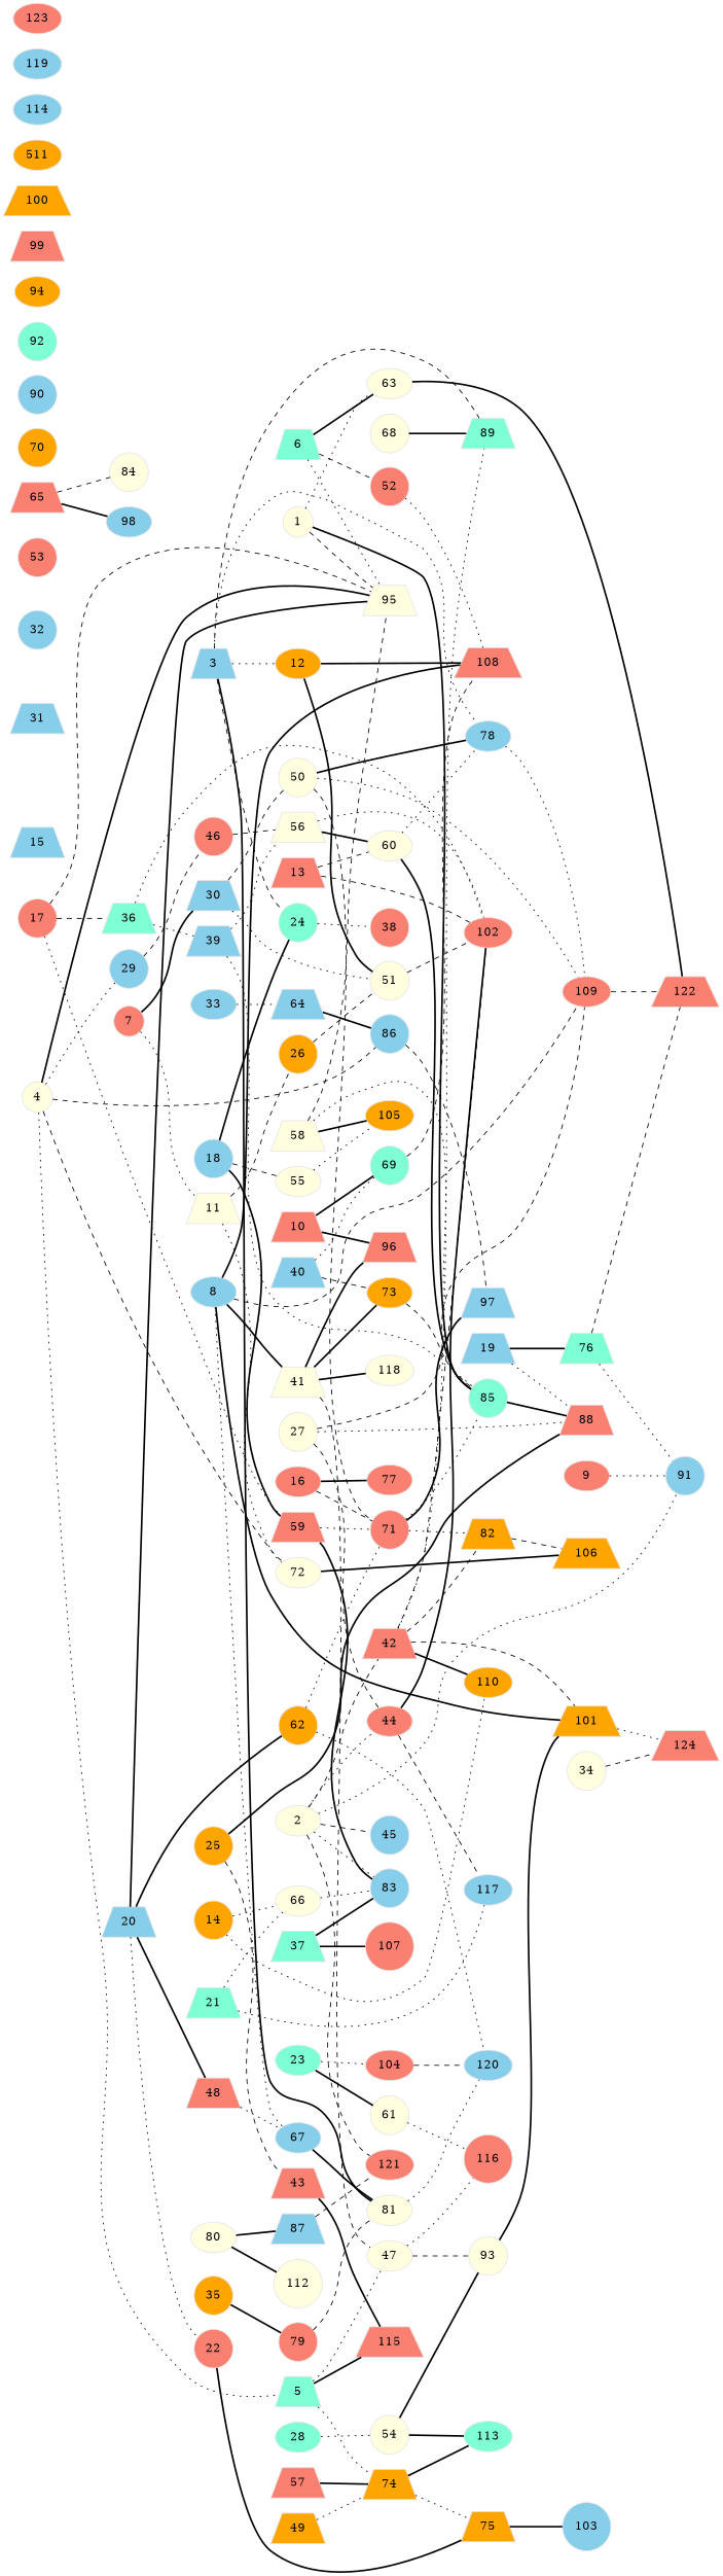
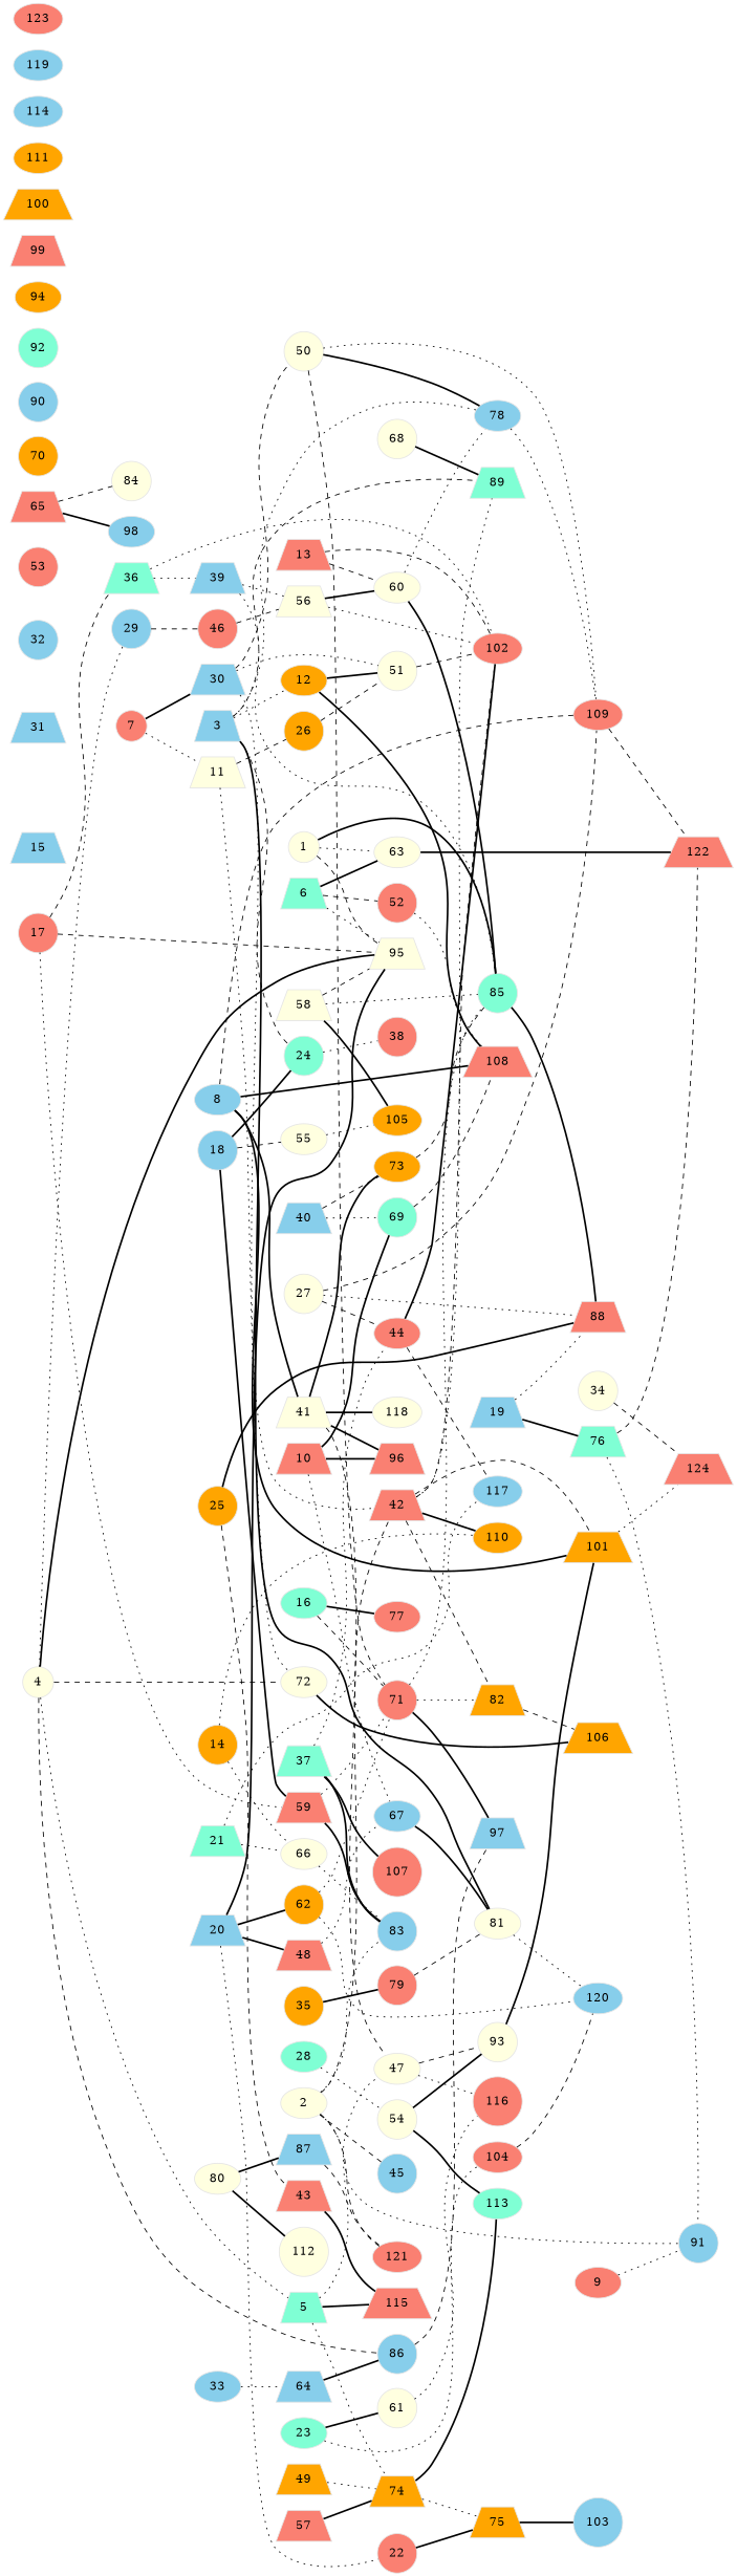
  graph {
    rankdir=LR
    node [color=gray90 fillcolor=salmon shape=trapezium style=filled]
    edge [style=dotted]
    1 [fillcolor=lightyellow shape=circle]
    63 [fillcolor=lightyellow shape=ellipse]
    85 [fillcolor=aquamarine shape=circle]
    95 [fillcolor=lightyellow]
    122
    88
    2 [fillcolor=lightyellow shape=ellipse]
    42
    45 [fillcolor=skyblue shape=circle]
    83 [fillcolor=skyblue shape=circle]
    91 [fillcolor=skyblue shape=circle]
    121 [shape=ellipse]
    89 [fillcolor=aquamarine]
    101 [fillcolor=orange]
    102 [shape=ellipse]
    110 [fillcolor=orange shape=ellipse]
    82 [fillcolor=orange]
    3 [fillcolor=skyblue]
    12 [fillcolor=orange shape=ellipse]
    24 [fillcolor=aquamarine shape=circle]
    78 [fillcolor=skyblue shape=ellipse]
    81 [fillcolor=lightyellow shape=ellipse]
    108
    51 [fillcolor=lightyellow shape=circle]
    38 [shape=circle]
    109 [shape=ellipse]
    120 [fillcolor=skyblue shape=ellipse]
    4 [fillcolor=lightyellow shape=circle]
    5 [fillcolor=aquamarine]
    29 [fillcolor=skyblue shape=circle]
    72 [fillcolor=lightyellow shape=ellipse]
    86 [fillcolor=skyblue shape=circle]
    47 [fillcolor=lightyellow shape=ellipse]
    74 [fillcolor=orange]
    115
    46 [shape=circle]
    106 [fillcolor=orange]
    97 [fillcolor=skyblue]
    93 [fillcolor=lightyellow shape=circle]
    116 [shape=circle]
    75 [fillcolor=orange]
    113 [fillcolor=aquamarine shape=ellipse]
    6 [fillcolor=aquamarine]
    52 [shape=circle]
    7 [shape=circle]
    11 [fillcolor=lightyellow]
    30 [fillcolor=skyblue]
    26 [fillcolor=orange shape=circle]
    50 [fillcolor=lightyellow shape=circle]
    8 [fillcolor=skyblue shape=ellipse]
    41 [fillcolor=lightyellow]
    67 [fillcolor=skyblue shape=ellipse]
    96
    73 [fillcolor=orange shape=ellipse]
    118 [fillcolor=lightyellow shape=ellipse]
    124
    9 [shape=ellipse]
    69 [fillcolor=aquamarine shape=circle]
    10
    60 [fillcolor=lightyellow shape=ellipse]
    13
    14 [fillcolor=orange shape=circle]
    66 [fillcolor=lightyellow shape=ellipse]
    15 [fillcolor=skyblue]
-   16 [shape=ellipse]
+   16 [fillcolor=aquamarine shape=ellipse]
    71 [shape=circle]
    77 [shape=ellipse]
    17 [shape=circle]
    36 [fillcolor=aquamarine]
    59
    39 [fillcolor=skyblue]
    18 [fillcolor=skyblue shape=circle]
    55 [fillcolor=lightyellow shape=ellipse]
    105 [fillcolor=orange shape=ellipse]
    19 [fillcolor=skyblue]
    76 [fillcolor=aquamarine]
    20 [fillcolor=skyblue]
    22 [shape=circle]
    48
    62 [fillcolor=orange shape=circle]
    21 [fillcolor=aquamarine]
    117 [fillcolor=skyblue shape=ellipse]
    103 [fillcolor=skyblue shape=circle]
    23 [fillcolor=aquamarine shape=ellipse]
    61 [fillcolor=lightyellow shape=circle]
    104 [shape=ellipse]
    25 [fillcolor=orange shape=circle]
    43
    27 [fillcolor=lightyellow shape=circle]
    44 [shape=ellipse]
    28 [fillcolor=aquamarine shape=ellipse]
    54 [fillcolor=lightyellow shape=circle]
    56 [fillcolor=lightyellow]
    31 [fillcolor=skyblue]
    32 [fillcolor=skyblue shape=circle]
    33 [fillcolor=skyblue shape=ellipse]
    64 [fillcolor=skyblue]
    34 [fillcolor=lightyellow shape=circle]
    35 [fillcolor=orange shape=circle]
    79 [shape=circle]
    37 [fillcolor=aquamarine]
    107 [shape=circle]
    40 [fillcolor=skyblue]
    49 [fillcolor=orange]
    53 [shape=circle]
    57
    58 [fillcolor=lightyellow]
    84 [fillcolor=lightyellow shape=circle]
    65
    98 [fillcolor=skyblue shape=ellipse]
    68 [fillcolor=lightyellow shape=circle]
    70 [fillcolor=orange shape=circle]
    80 [fillcolor=lightyellow shape=ellipse]
    87 [fillcolor=skyblue]
    112 [fillcolor=lightyellow shape=circle]
    90 [fillcolor=skyblue shape=circle]
    92 [fillcolor=aquamarine shape=circle]
    94 [fillcolor=orange shape=ellipse]
    99
    100 [fillcolor=orange]
-   111 [fillcolor=orange shape=ellipse label=511]
+   111 [fillcolor=orange shape=ellipse]
    114 [fillcolor=skyblue shape=ellipse]
    119 [fillcolor=skyblue shape=ellipse]
    123 [shape=ellipse]
    1 -- 63
    1 -- 85 [style=bold]
    1 -- 95 [style=dashed]
    63 -- 122 [style=bold]
    85 -- 88 [style=bold]
    2 -- 42 [style=dashed]
    2 -- 45 [style=dashed]
    2 -- 83
    2 -- 91
    2 -- 121 [style=dashed]
    42 -- 89
    42 -- 101 [style=dashed]
    42 -- 102 [style=dashed]
    42 -- 110 [style=bold]
    42 -- 82 [style=dashed]
    101 -- 124
    82 -- 106 [style=dashed]
    3 -- 89 [style=dashed]
    3 -- 12
    3 -- 24 [style=dashed]
    3 -- 78
    3 -- 81 [style=bold]
    12 -- 108 [style=bold]
    12 -- 51 [style=bold]
    24 -- 38
    78 -- 109
    81 -- 120
    51 -- 102 [style=dashed]
    109 -- 122 [style=dashed]
    4 -- 95 [style=bold]
    4 -- 5
    4 -- 29
    4 -- 72 [style=dashed]
    4 -- 86 [style=dashed]
    5 -- 47
    5 -- 74
    5 -- 115 [style=bold]
    29 -- 46 [style=dashed]
    72 -- 106 [style=bold]
    86 -- 97 [style=dashed]
    47 -- 93 [style=dashed]
    47 -- 116
    74 -- 75
    74 -- 113 [style=bold]
    46 -- 56 [style=dashed]
    93 -- 101 [style=bold]
    75 -- 103 [style=bold]
    6 -- 63 [style=bold]
    6 -- 95
    6 -- 52 [style=dashed]
    52 -- 108
    7 -- 11
    7 -- 30 [style=bold]
    11 -- 72
    11 -- 26 [style=dashed]
+   30 -- 42
    30 -- 51
    30 -- 50 [style=dashed]
    26 -- 51 [style=dashed]
    50 -- 78 [style=bold]
    50 -- 109
    50 -- 71 [style=dashed]
    8 -- 101 [style=bold]
    8 -- 108 [style=bold]
    8 -- 109 [style=dashed]
    8 -- 41 [style=bold]
-   8 -- 67
+   10 -- 67
    41 -- 47 [style=dashed]
    41 -- 96 [style=bold]
    41 -- 73 [style=bold]
    41 -- 118 [style=bold]
    67 -- 81 [style=bold]
    73 -- 85 [style=dashed]
    9 -- 91
    69 -- 108 [style=dashed]
    10 -- 96 [style=bold]
    10 -- 69 [style=bold]
    60 -- 85 [style=bold]
    60 -- 78
    13 -- 102 [style=dashed]
    13 -- 60 [style=dashed]
    14 -- 110
    14 -- 66
    66 -- 83
    16 -- 71 [style=dashed]
    16 -- 77 [style=bold]
    71 -- 85
    71 -- 82
    71 -- 97 [style=bold]
    17 -- 95 [style=dashed]
    17 -- 36 [style=dashed]
    17 -- 59
    36 -- 102
    36 -- 39
    59 -- 83 [style=bold]
    59 -- 71
    39 -- 85
    39 -- 56
    18 -- 24 [style=bold]
    18 -- 59 [style=bold]
    18 -- 55 [style=dashed]
    55 -- 105
    19 -- 88
    19 -- 76 [style=bold]
    76 -- 122 [style=dashed]
    76 -- 91
    20 -- 95 [style=bold]
    20 -- 22
    20 -- 48 [style=bold]
    20 -- 62 [style=bold]
    22 -- 75 [style=bold]
    48 -- 67
    62 -- 120
    62 -- 71
    21 -- 66
    21 -- 117
    23 -- 61 [style=bold]
    23 -- 104
    61 -- 116
    104 -- 120 [style=dashed]
    25 -- 88 [style=bold]
    25 -- 43 [style=dashed]
    43 -- 115 [style=bold]
    27 -- 88
    27 -- 109 [style=dashed]
    27 -- 44 [style=dashed]
    44 -- 102 [style=bold]
    44 -- 117 [style=dashed]
    28 -- 54
    54 -- 93 [style=bold]
    54 -- 113 [style=bold]
    56 -- 102
    56 -- 60 [style=bold]
    33 -- 64
    64 -- 86 [style=bold]
    34 -- 124 [style=dashed]
    35 -- 79 [style=bold]
    79 -- 81 [style=dashed]
    37 -- 83 [style=bold]
-   2 -- 44
+   37 -- 44
    37 -- 107 [style=bold]
    40 -- 73 [style=dashed]
    40 -- 69
    49 -- 74
    57 -- 74 [style=bold]
    58 -- 85
    58 -- 95 [style=dashed]
    58 -- 105 [style=bold]
    65 -- 84 [style=dashed]
    65 -- 98 [style=bold]
    68 -- 89 [style=bold]
    80 -- 87 [style=bold]
    80 -- 112 [style=bold]
    87 -- 121 [style=dashed]
  }
